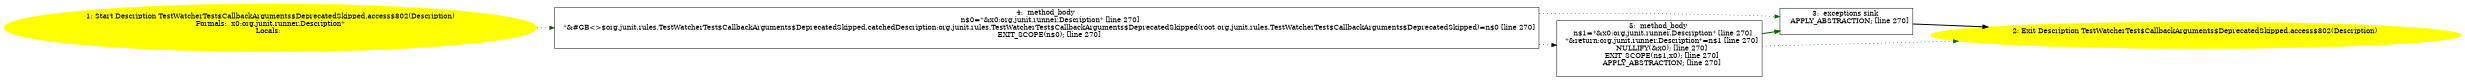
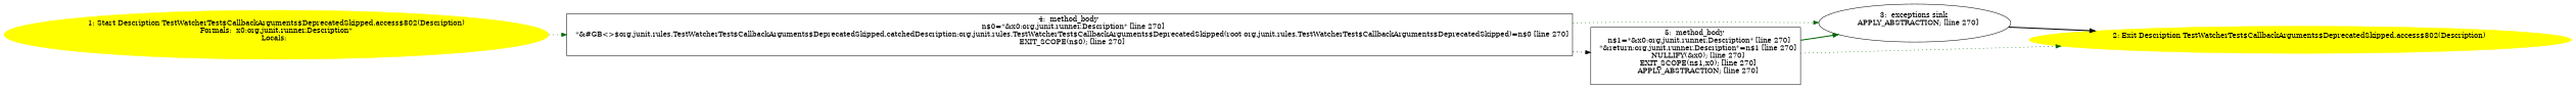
  digraph {
    rankdir=LR
    node [shape=box]
    edge [color=darkgreen style=dotted]
    n1 [color=yellow label="1: Start Description TestWatcherTest$CallbackArguments$DeprecatedSkipped.access$802(Description)\nFormals:  x0:org.junit.runner.Description*\nLocals:  \n  " style=filled shape=""]
    n2 [label="4:  method_body \n   n$0=*&x0:org.junit.runner.Description* [line 270]\n  *&#GB<>$org.junit.rules.TestWatcherTest$CallbackArguments$DeprecatedSkipped.catchedDescription:org.junit.rules.TestWatcherTest$CallbackArguments$DeprecatedSkipped(root org.junit.rules.TestWatcherTest$CallbackArguments$DeprecatedSkipped)=n$0 [line 270]\n  EXIT_SCOPE(n$0); [line 270]\n "]
-   n3 [label="3:  exceptions sink \n   APPLY_ABSTRACTION; [line 270]\n "]
+   n3 [label="3:  exceptions sink \n   APPLY_ABSTRACTION; [line 270]\n " shape=ellipse]
    n4 [label="5:  method_body \n   n$1=*&x0:org.junit.runner.Description* [line 270]\n  *&return:org.junit.runner.Description*=n$1 [line 270]\n  NULLIFY(&x0); [line 270]\n  EXIT_SCOPE(n$1,x0); [line 270]\n  APPLY_ABSTRACTION; [line 270]\n "]
    n5 [color=yellow label="2: Exit Description TestWatcherTest$CallbackArguments$DeprecatedSkipped.access$802(Description) \n  " style=filled shape=""]
    n1 -> n2
    n2 -> n3
    n2 -> n4 [color=black]
    n3 -> n5 [color=black style=bold]
    n4 -> n3 [style=bold]
    n4 -> n5
  }
